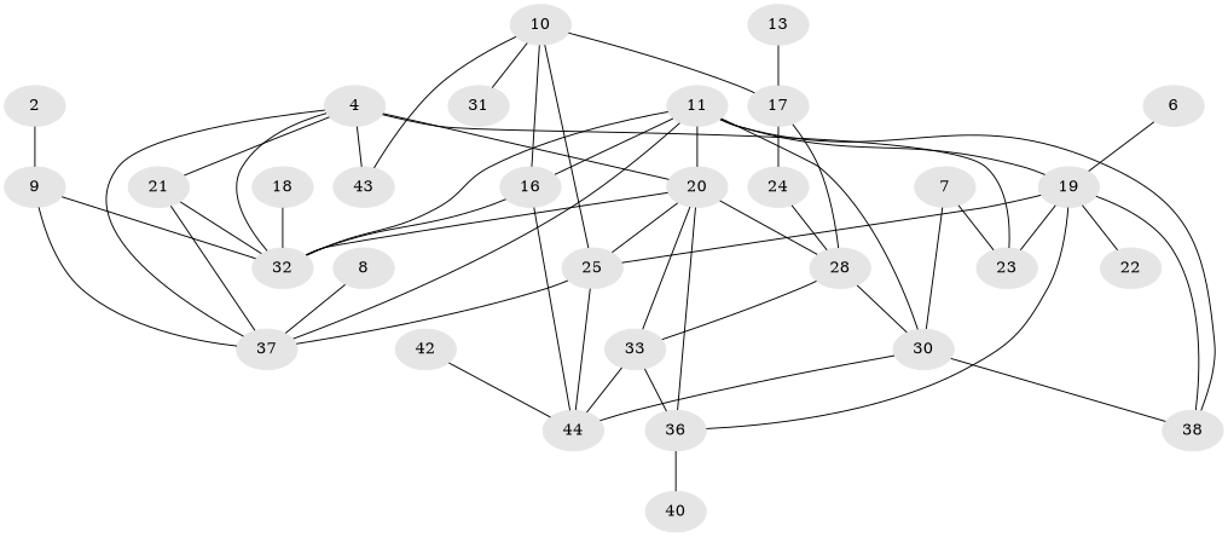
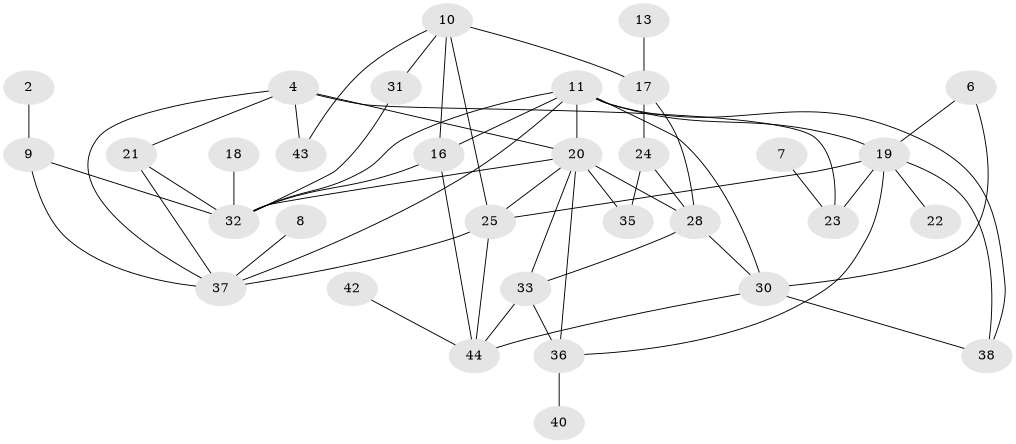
  graph {
    node [color=gray90 style=filled]
    edge [weight=1.0]
    2
    9
    32
    37
    4
    20
    21
    23
    43
    25
    28
    36
    33
+   35
    6
    19
    38
    22
    7
    30
    44
    8
    10
    16
    17
    31
    24
    11
    13
    42
    18
    40
    2 -- 9
    9 -- 32
    9 -- 37
-   4 -- 32
+   31 -- 32
    4 -- 37
    4 -- 20
    4 -- 21
    4 -- 23 [weight=2.0]
    4 -- 43
    20 -- 32
    20 -- 25
    20 -- 28
    20 -- 36
    20 -- 33
+   20 -- 35
    21 -- 32
    21 -- 37
    25 -- 37
    25 -- 44
    28 -- 33
    28 -- 30
    36 -- 40
    33 -- 36 [weight=2.0]
    33 -- 44
    6 -- 19
    19 -- 23
    19 -- 25
    19 -- 36
    19 -- 38
    19 -- 22
    7 -- 23
-   7 -- 30
+   6 -- 30
    30 -- 38
    30 -- 44
    8 -- 37
    10 -- 43
    10 -- 25
    10 -- 16
    10 -- 17
    10 -- 31
    16 -- 32
    16 -- 44
    17 -- 28
    17 -- 24
    24 -- 28
+   24 -- 35
    11 -- 32
    11 -- 37
    11 -- 20
    11 -- 19
    11 -- 38
    11 -- 30
    11 -- 16
    13 -- 17
    42 -- 44
    18 -- 32
  }
